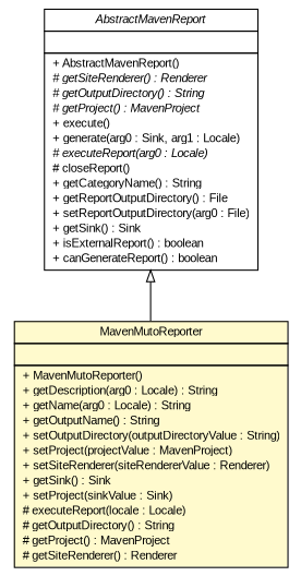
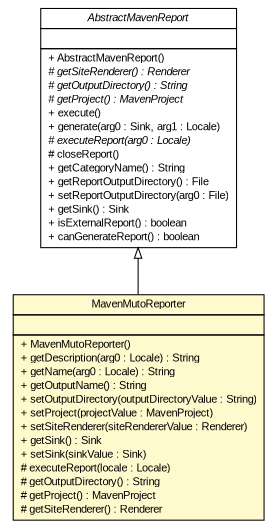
  digraph {
    nodesep=0.25
    ranksep=0.5
    node [fontcolor=black fontname=arial fontsize=10.0 shape=plaintext]
-   n1 [label=<<table title="com.github.mkolisnyk.muto.reporter.MavenMutoReporter" border="0" cellborder="1" cellspacing="0" cellpadding="2" port="p" bgcolor="lemonChiffon" href="./MavenMutoReporter.html"> 		<tr><td><table border="0" cellspacing="0" cellpadding="1"> <tr><td align="center" balign="center"> MavenMutoReporter </td></tr> 		</table></td></tr> 		<tr><td><table border="0" cellspacing="0" cellpadding="1"> <tr><td align="left" balign="left">  </td></tr> 		</table></td></tr> 		<tr><td><table border="0" cellspacing="0" cellpadding="1"> <tr><td align="left" balign="left"> + MavenMutoReporter() </td></tr> <tr><td align="left" balign="left"> + getDescription(arg0 : Locale) : String </td></tr> <tr><td align="left" balign="left"> + getName(arg0 : Locale) : String </td></tr> <tr><td align="left" balign="left"> + getOutputName() : String </td></tr> <tr><td align="left" balign="left"> + setOutputDirectory(outputDirectoryValue : String) </td></tr> <tr><td align="left" balign="left"> + setProject(projectValue : MavenProject) </td></tr> <tr><td align="left" balign="left"> + setSiteRenderer(siteRendererValue : Renderer) </td></tr> <tr><td align="left" balign="left"> + getSink() : Sink </td></tr> <tr><td align="left" balign="left"> + setProject(sinkValue : Sink) </td></tr> <tr><td align="left" balign="left"> # executeReport(locale : Locale) </td></tr> <tr><td align="left" balign="left"> # getOutputDirectory() : String </td></tr> <tr><td align="left" balign="left"> # getProject() : MavenProject </td></tr> <tr><td align="left" balign="left"> # getSiteRenderer() : Renderer </td></tr> 		</table></td></tr> 		</table>>]
+   n1 [label=<<table title="com.github.mkolisnyk.muto.reporter.MavenMutoReporter" border="0" cellborder="1" cellspacing="0" cellpadding="2" port="p" bgcolor="lemonChiffon" href="./MavenMutoReporter.html"> 		<tr><td><table border="0" cellspacing="0" cellpadding="1"> <tr><td align="center" balign="center"> MavenMutoReporter </td></tr> 		</table></td></tr> 		<tr><td><table border="0" cellspacing="0" cellpadding="1"> <tr><td align="left" balign="left">  </td></tr> 		</table></td></tr> 		<tr><td><table border="0" cellspacing="0" cellpadding="1"> <tr><td align="left" balign="left"> + MavenMutoReporter() </td></tr> <tr><td align="left" balign="left"> + getDescription(arg0 : Locale) : String </td></tr> <tr><td align="left" balign="left"> + getName(arg0 : Locale) : String </td></tr> <tr><td align="left" balign="left"> + getOutputName() : String </td></tr> <tr><td align="left" balign="left"> + setOutputDirectory(outputDirectoryValue : String) </td></tr> <tr><td align="left" balign="left"> + setProject(projectValue : MavenProject) </td></tr> <tr><td align="left" balign="left"> + setSiteRenderer(siteRendererValue : Renderer) </td></tr> <tr><td align="left" balign="left"> + getSink() : Sink </td></tr> <tr><td align="left" balign="left"> + setSink(sinkValue : Sink) </td></tr> <tr><td align="left" balign="left"> # executeReport(locale : Locale) </td></tr> <tr><td align="left" balign="left"> # getOutputDirectory() : String </td></tr> <tr><td align="left" balign="left"> # getProject() : MavenProject </td></tr> <tr><td align="left" balign="left"> # getSiteRenderer() : Renderer </td></tr> 		</table></td></tr> 		</table>>]
    n2 [label=<<table title="org.apache.maven.reporting.AbstractMavenReport" border="0" cellborder="1" cellspacing="0" cellpadding="2" port="p" href="http://java.sun.com/j2se/1.4.2/docs/api/org/apache/maven/reporting/AbstractMavenReport.html"> 		<tr><td><table border="0" cellspacing="0" cellpadding="1"> <tr><td align="center" balign="center"><font face="arial italic"> AbstractMavenReport </font></td></tr> 		</table></td></tr> 		<tr><td><table border="0" cellspacing="0" cellpadding="1"> <tr><td align="left" balign="left">  </td></tr> 		</table></td></tr> 		<tr><td><table border="0" cellspacing="0" cellpadding="1"> <tr><td align="left" balign="left"> + AbstractMavenReport() </td></tr> <tr><td align="left" balign="left"><font face="arial italic" point-size="10.0"> # getSiteRenderer() : Renderer </font></td></tr> <tr><td align="left" balign="left"><font face="arial italic" point-size="10.0"> # getOutputDirectory() : String </font></td></tr> <tr><td align="left" balign="left"><font face="arial italic" point-size="10.0"> # getProject() : MavenProject </font></td></tr> <tr><td align="left" balign="left"> + execute() </td></tr> <tr><td align="left" balign="left"> + generate(arg0 : Sink, arg1 : Locale) </td></tr> <tr><td align="left" balign="left"><font face="arial italic" point-size="10.0"> # executeReport(arg0 : Locale) </font></td></tr> <tr><td align="left" balign="left"> # closeReport() </td></tr> <tr><td align="left" balign="left"> + getCategoryName() : String </td></tr> <tr><td align="left" balign="left"> + getReportOutputDirectory() : File </td></tr> <tr><td align="left" balign="left"> + setReportOutputDirectory(arg0 : File) </td></tr> <tr><td align="left" balign="left"> + getSink() : Sink </td></tr> <tr><td align="left" balign="left"> + isExternalReport() : boolean </td></tr> <tr><td align="left" balign="left"> + canGenerateReport() : boolean </td></tr> 		</table></td></tr> 		</table>>]
    n2 -> n1 [arrowtail=empty dir=back fontname=arial fontsize=10 headport=p labelfontname=arial labelfontsize=10 tailport=p]
  }
